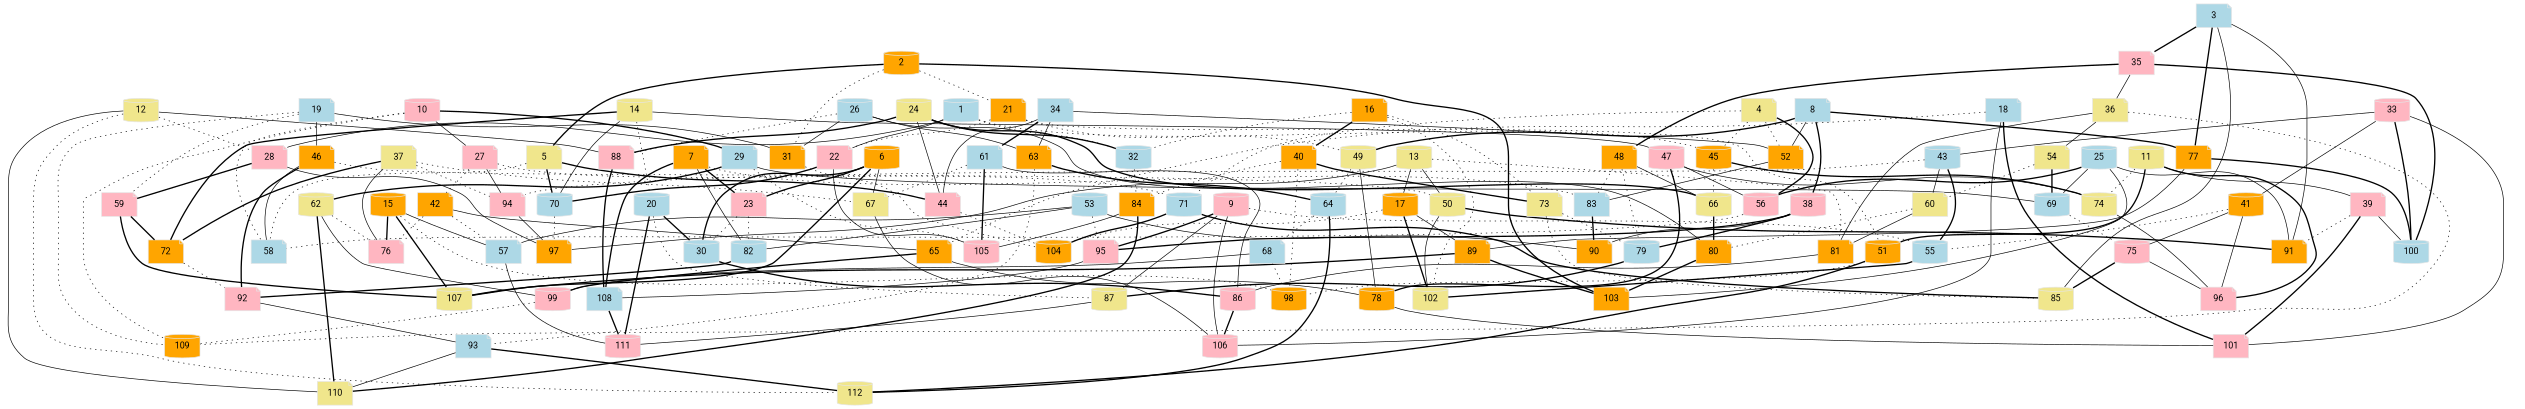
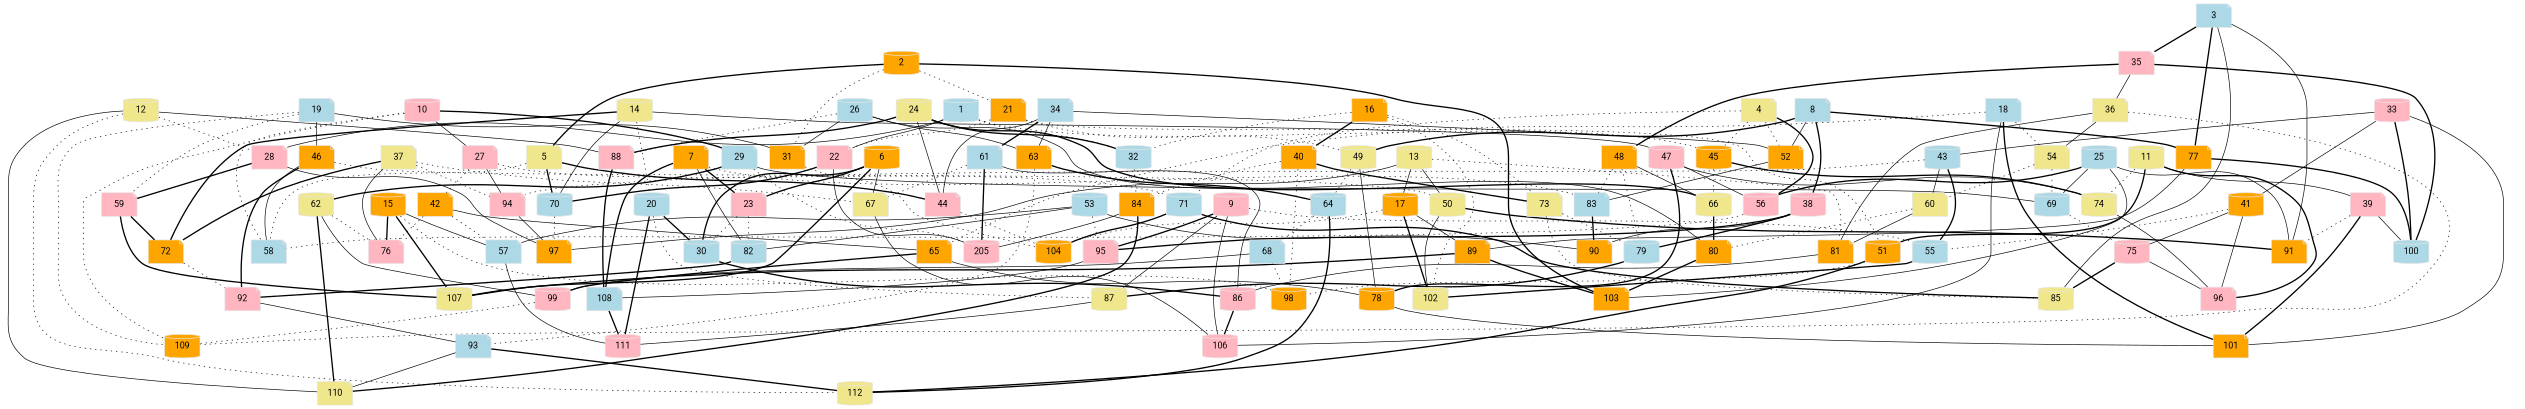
  graph {
    fontname=Roboto
    node [color=gray90 fillcolor=orange fontname=Roboto shape=note style=filled]
    edge [fontname=Roboto style=solid]
    1 [fillcolor=lightblue shape=cylinder]
    22 [fillcolor=lightpink]
    28 [fillcolor=lightpink]
    32 [fillcolor=lightblue shape=cylinder]
    45 [shape=cylinder]
    70 [fillcolor=lightblue shape=cylinder]
-   105 [fillcolor=lightpink shape=cylinder]
+   105 [fillcolor=lightpink shape=cylinder label=205]
    97
    59 [fillcolor=lightpink]
    84
    74 [fillcolor=khaki shape=cylinder]
    66 [fillcolor=khaki shape=cylinder]
    2 [shape=cylinder]
    5 [fillcolor=khaki]
    21
    31
    103
    44 [fillcolor=lightpink]
    58 [fillcolor=lightblue]
    49 [fillcolor=khaki shape=cylinder]
    51 [shape=cylinder]
    104 [shape=cylinder]
    3 [fillcolor=lightblue]
    35 [fillcolor=lightpink]
    77
    85 [fillcolor=khaki shape=cylinder]
    91
    100 [fillcolor=lightblue shape=cylinder]
    36 [fillcolor=khaki]
    48
    89
    4 [fillcolor=khaki]
    52
    56 [fillcolor=lightpink shape=cylinder]
    71 [fillcolor=lightblue shape=cylinder]
    83 [fillcolor=lightblue]
    6 [shape=cylinder]
    23 [fillcolor=lightpink]
    30 [fillcolor=lightblue shape=cylinder]
    67 [fillcolor=khaki]
    107 [fillcolor=khaki shape=cylinder]
    82 [fillcolor=lightblue shape=cylinder]
    86 [fillcolor=lightpink shape=cylinder]
    106 [fillcolor=lightpink shape=cylinder]
    7
    108 [fillcolor=lightblue]
    92 [fillcolor=lightpink]
    90
    111 [fillcolor=lightpink shape=cylinder]
    8 [fillcolor=lightblue]
    38 [fillcolor=lightpink shape=cylinder]
    95 [fillcolor=lightpink]
    79 [fillcolor=lightblue shape=cylinder]
    78 [shape=cylinder]
    64 [fillcolor=lightblue shape=cylinder]
    9 [fillcolor=lightpink shape=cylinder]
    55 [fillcolor=lightblue shape=cylinder]
    87 [fillcolor=khaki shape=cylinder]
    102 [fillcolor=khaki shape=cylinder]
    10 [fillcolor=lightpink shape=cylinder]
    27 [fillcolor=lightpink]
    29 [fillcolor=lightblue]
    109 [shape=cylinder]
    42
    94 [fillcolor=lightpink]
    69 [fillcolor=lightblue shape=cylinder]
    62 [fillcolor=khaki shape=cylinder]
    11 [fillcolor=khaki shape=cylinder]
    39 [fillcolor=lightpink]
    96 [fillcolor=lightpink]
-   101 [fillcolor=lightpink]
+   101
    112 [fillcolor=khaki shape=cylinder]
    98 [shape=cylinder]
    12 [fillcolor=khaki shape=cylinder]
    88 [fillcolor=lightpink]
    110 [fillcolor=khaki]
    13 [fillcolor=khaki shape=cylinder]
    17 [shape=cylinder]
    50 [fillcolor=khaki shape=cylinder]
    81
    14 [fillcolor=khaki shape=cylinder]
    20 [fillcolor=lightblue shape=cylinder]
    47 [fillcolor=lightpink shape=cylinder]
    72
    15 [shape=cylinder]
    57 [fillcolor=lightblue]
    76 [fillcolor=lightpink]
    16
    40
    73 [fillcolor=khaki]
    18 [fillcolor=lightblue]
    54 [fillcolor=khaki]
    65
    60 [fillcolor=khaki]
    99 [fillcolor=lightpink shape=cylinder]
    19 [fillcolor=lightblue]
    46
    24 [fillcolor=khaki shape=cylinder]
    80
    25 [fillcolor=lightblue shape=cylinder]
    75 [fillcolor=lightpink shape=cylinder]
    26 [fillcolor=lightblue shape=cylinder]
    63
    93 [fillcolor=lightblue]
    33 [fillcolor=lightpink shape=cylinder]
    41 [shape=cylinder]
    43 [fillcolor=lightblue shape=cylinder]
    34 [fillcolor=lightblue]
    61 [fillcolor=lightblue]
    37 [fillcolor=khaki]
    68 [fillcolor=lightblue]
    53 [fillcolor=lightblue shape=cylinder]
    1 -- 22
    1 -- 28
    1 -- 32 [style=dotted]
    1 -- 45 [style=dotted]
    22 -- 70 [style=bold]
    22 -- 105
    28 -- 97
    28 -- 59 [style=bold]
    32 -- 84 [style=dotted]
    45 -- 74 [style=bold]
    45 -- 66 [style=dotted]
    70 -- 97 [style=dotted]
    59 -- 107 [style=bold]
    59 -- 72 [style=bold]
    84 -- 105
    84 -- 110 [style=bold]
    74 -- 96
    66 -- 80 [style=bold]
    2 -- 5 [style=bold]
    2 -- 21 [style=dotted]
    2 -- 31 [style=dotted]
    2 -- 103 [style=bold]
    5 -- 70 [style=bold]
    5 -- 44 [style=bold]
    5 -- 58 [style=dotted]
    21 -- 22 [style=dotted]
    21 -- 49 [style=dotted]
    21 -- 51 [style=dotted]
    31 -- 104 [style=dotted]
    44 -- 104 [style=dotted]
    49 -- 78
    49 -- 64 [style=dotted]
    51 -- 112 [style=bold]
    51 -- 98 [style=dotted]
    3 -- 35 [style=bold]
    3 -- 77 [style=bold]
    3 -- 85
    3 -- 91
    35 -- 100 [style=bold]
    35 -- 36
    35 -- 48 [style=bold]
    77 -- 100 [style=bold]
    77 -- 89
    36 -- 109 [style=dotted]
    36 -- 81
    36 -- 54
    48 -- 66
    48 -- 83 [style=dotted]
    48 -- 79 [style=dotted]
    89 -- 103 [style=bold]
    89 -- 107 [style=bold]
    4 -- 45 [style=dotted]
    4 -- 52 [style=dotted]
    4 -- 56 [style=bold]
    4 -- 71 [style=dotted]
    52 -- 83
    56 -- 58 [style=dotted]
    71 -- 104 [style=bold]
    71 -- 85 [style=bold]
    83 -- 90 [style=bold]
    6 -- 23 [style=bold]
    6 -- 30 [style=bold]
    6 -- 67
    6 -- 107 [style=bold]
    23 -- 30 [style=dotted]
    23 -- 82 [style=dotted]
    30 -- 86 [style=bold]
    67 -- 106
    82 -- 92 [style=bold]
    86 -- 106 [style=bold]
    7 -- 83 [style=dotted]
    7 -- 23 [style=bold]
    7 -- 82
    7 -- 108 [style=bold]
    108 -- 111 [style=bold]
    92 -- 93
    8 -- 49 [style=bold]
    8 -- 77 [style=bold]
    8 -- 52
    8 -- 38 [style=bold]
    38 -- 90
    38 -- 95 [style=bold]
    38 -- 79 [style=bold]
    95 -- 108
    79 -- 87 [style=bold]
    78 -- 101
    64 -- 112 [style=bold]
    64 -- 68 [style=dotted]
    9 -- 106
    9 -- 95 [style=bold]
    9 -- 55 [style=dotted]
    9 -- 87
    55 -- 102 [style=bold]
    87 -- 111
    10 -- 58 [style=dotted]
    10 -- 27
    10 -- 29 [style=bold]
    10 -- 109 [style=dotted]
    27 -- 71 [style=dotted]
    27 -- 42 [style=dotted]
    27 -- 94
    29 -- 105 [style=dotted]
    29 -- 69
    29 -- 62 [style=bold]
    42 -- 57 [style=dotted]
    42 -- 76 [style=dotted]
    42 -- 65
    94 -- 97
    69 -- 75 [style=dotted]
    62 -- 110 [style=bold]
    62 -- 76 [style=dotted]
    62 -- 99
    11 -- 74 [style=dotted]
    11 -- 51 [style=bold]
    11 -- 39
    11 -- 96 [style=bold]
    39 -- 91 [style=dotted]
    39 -- 100
    39 -- 101 [style=bold]
    12 -- 28 [style=dotted]
    12 -- 112 [style=dotted]
    12 -- 88
    12 -- 110
    88 -- 108 [style=bold]
    13 -- 97
    13 -- 17
    13 -- 50
    13 -- 81 [style=dotted]
    17 -- 104 [style=dotted]
    17 -- 89
    17 -- 102 [style=bold]
    50 -- 91 [style=bold]
    50 -- 102
    81 -- 86
    14 -- 70
    14 -- 20 [style=dotted]
    14 -- 47
    14 -- 72 [style=bold]
    20 -- 30 [style=bold]
    20 -- 111 [style=bold]
    20 -- 87 [style=dotted]
    47 -- 74
    47 -- 56
    47 -- 78 [style=bold]
    72 -- 92 [style=dotted]
    15 -- 107 [style=bold]
    15 -- 98 [style=dotted]
    15 -- 57
    15 -- 76 [style=bold]
    57 -- 111
    16 -- 32 [style=dotted]
    16 -- 102 [style=dotted]
    16 -- 40 [style=bold]
    16 -- 73 [style=dotted]
    40 -- 84 [style=dotted]
    40 -- 98 [style=dotted]
    40 -- 73 [style=bold]
    73 -- 85 [style=dotted]
    73 -- 79 [style=dotted]
    18 -- 106
    18 -- 101 [style=bold]
+   18 -- 54 [style=dotted]
    18 -- 65 [style=dotted]
-   54 -- 69 [style=bold]
+   54 -- 69 [style=dotted]
    54 -- 60 [style=dotted]
    65 -- 78
    65 -- 99 [style=bold]
    60 -- 81
    60 -- 80 [style=dotted]
    99 -- 109 [style=dotted]
    19 -- 59 [style=dotted]
    19 -- 31
    19 -- 109 [style=dotted]
    19 -- 46
    46 -- 58
    46 -- 92 [style=bold]
    46 -- 50 [style=dotted]
    24 -- 32 [style=bold]
    24 -- 66 [style=bold]
    24 -- 44
    24 -- 88 [style=bold]
    80 -- 103 [style=bold]
    25 -- 103
    25 -- 91
    25 -- 56 [style=bold]
    25 -- 69
    75 -- 85 [style=bold]
    75 -- 96
    26 -- 31
    26 -- 88 [style=dotted]
    26 -- 80
    26 -- 63
    63 -- 64 [style=bold]
    63 -- 93 [style=dotted]
    93 -- 112 [style=bold]
    93 -- 110
    33 -- 100 [style=bold]
    33 -- 101
    33 -- 41
    33 -- 43
    41 -- 55 [style=dotted]
    41 -- 96
    41 -- 75
    43 -- 55 [style=bold]
    43 -- 94 [style=dotted]
    43 -- 60
    34 -- 44
    34 -- 52
    34 -- 63
    34 -- 61 [style=bold]
    61 -- 105 [style=bold]
    61 -- 67 [style=dotted]
    61 -- 86
    37 -- 67 [style=dotted]
    37 -- 94 [style=dotted]
    37 -- 72 [style=bold]
    37 -- 76
    68 -- 98 [style=dotted]
    68 -- 99
    53 -- 82
    53 -- 90
    53 -- 95 [style=dotted]
    53 -- 57
  }
